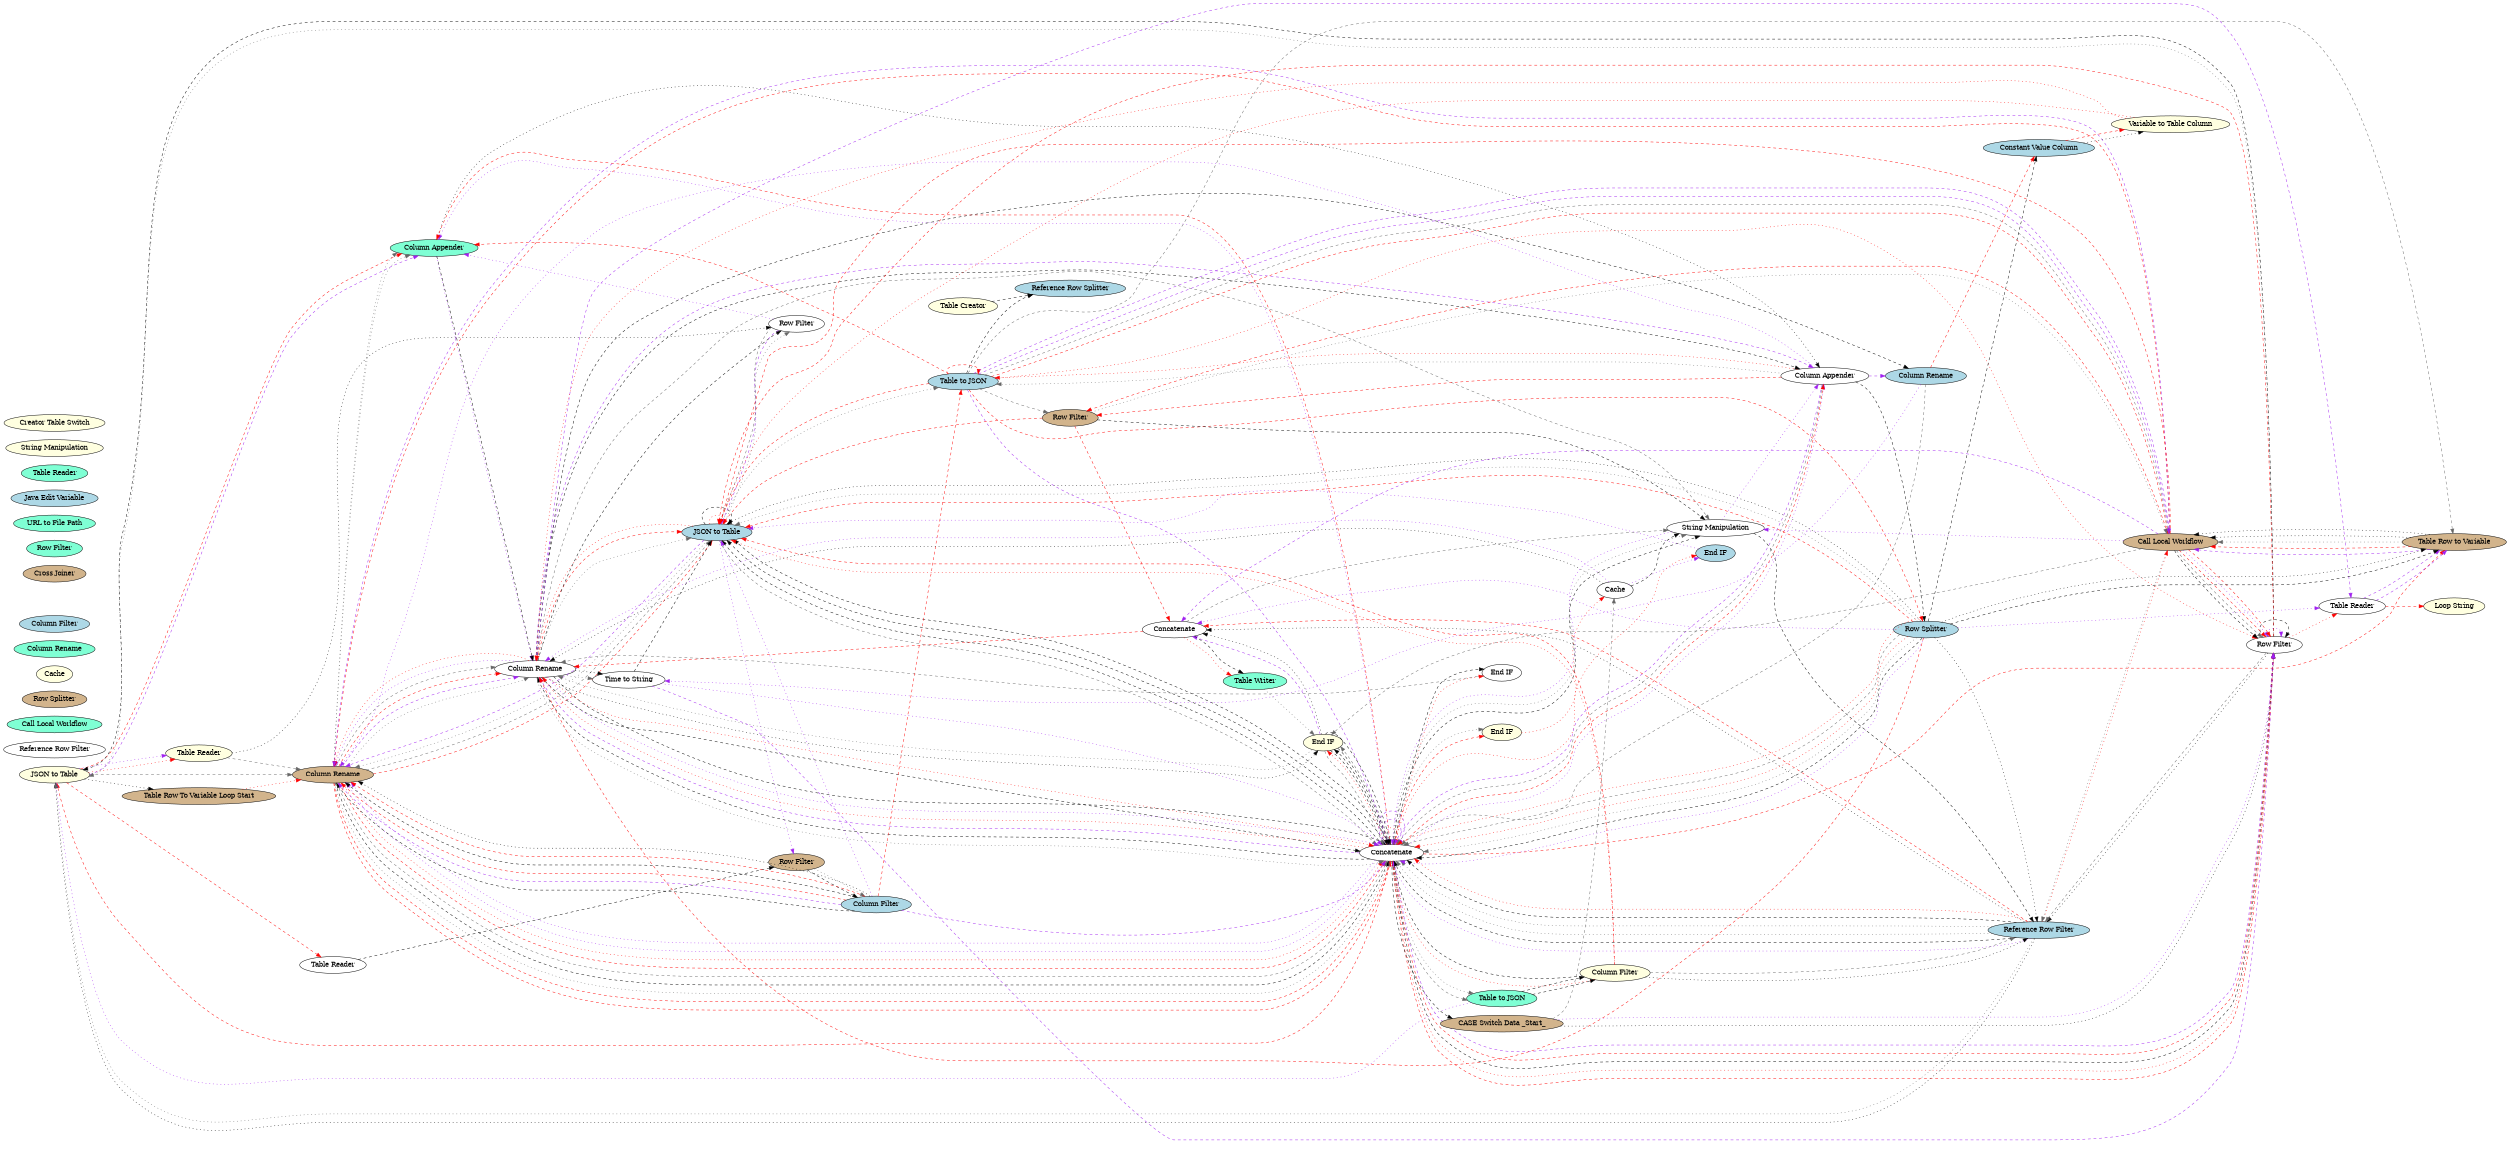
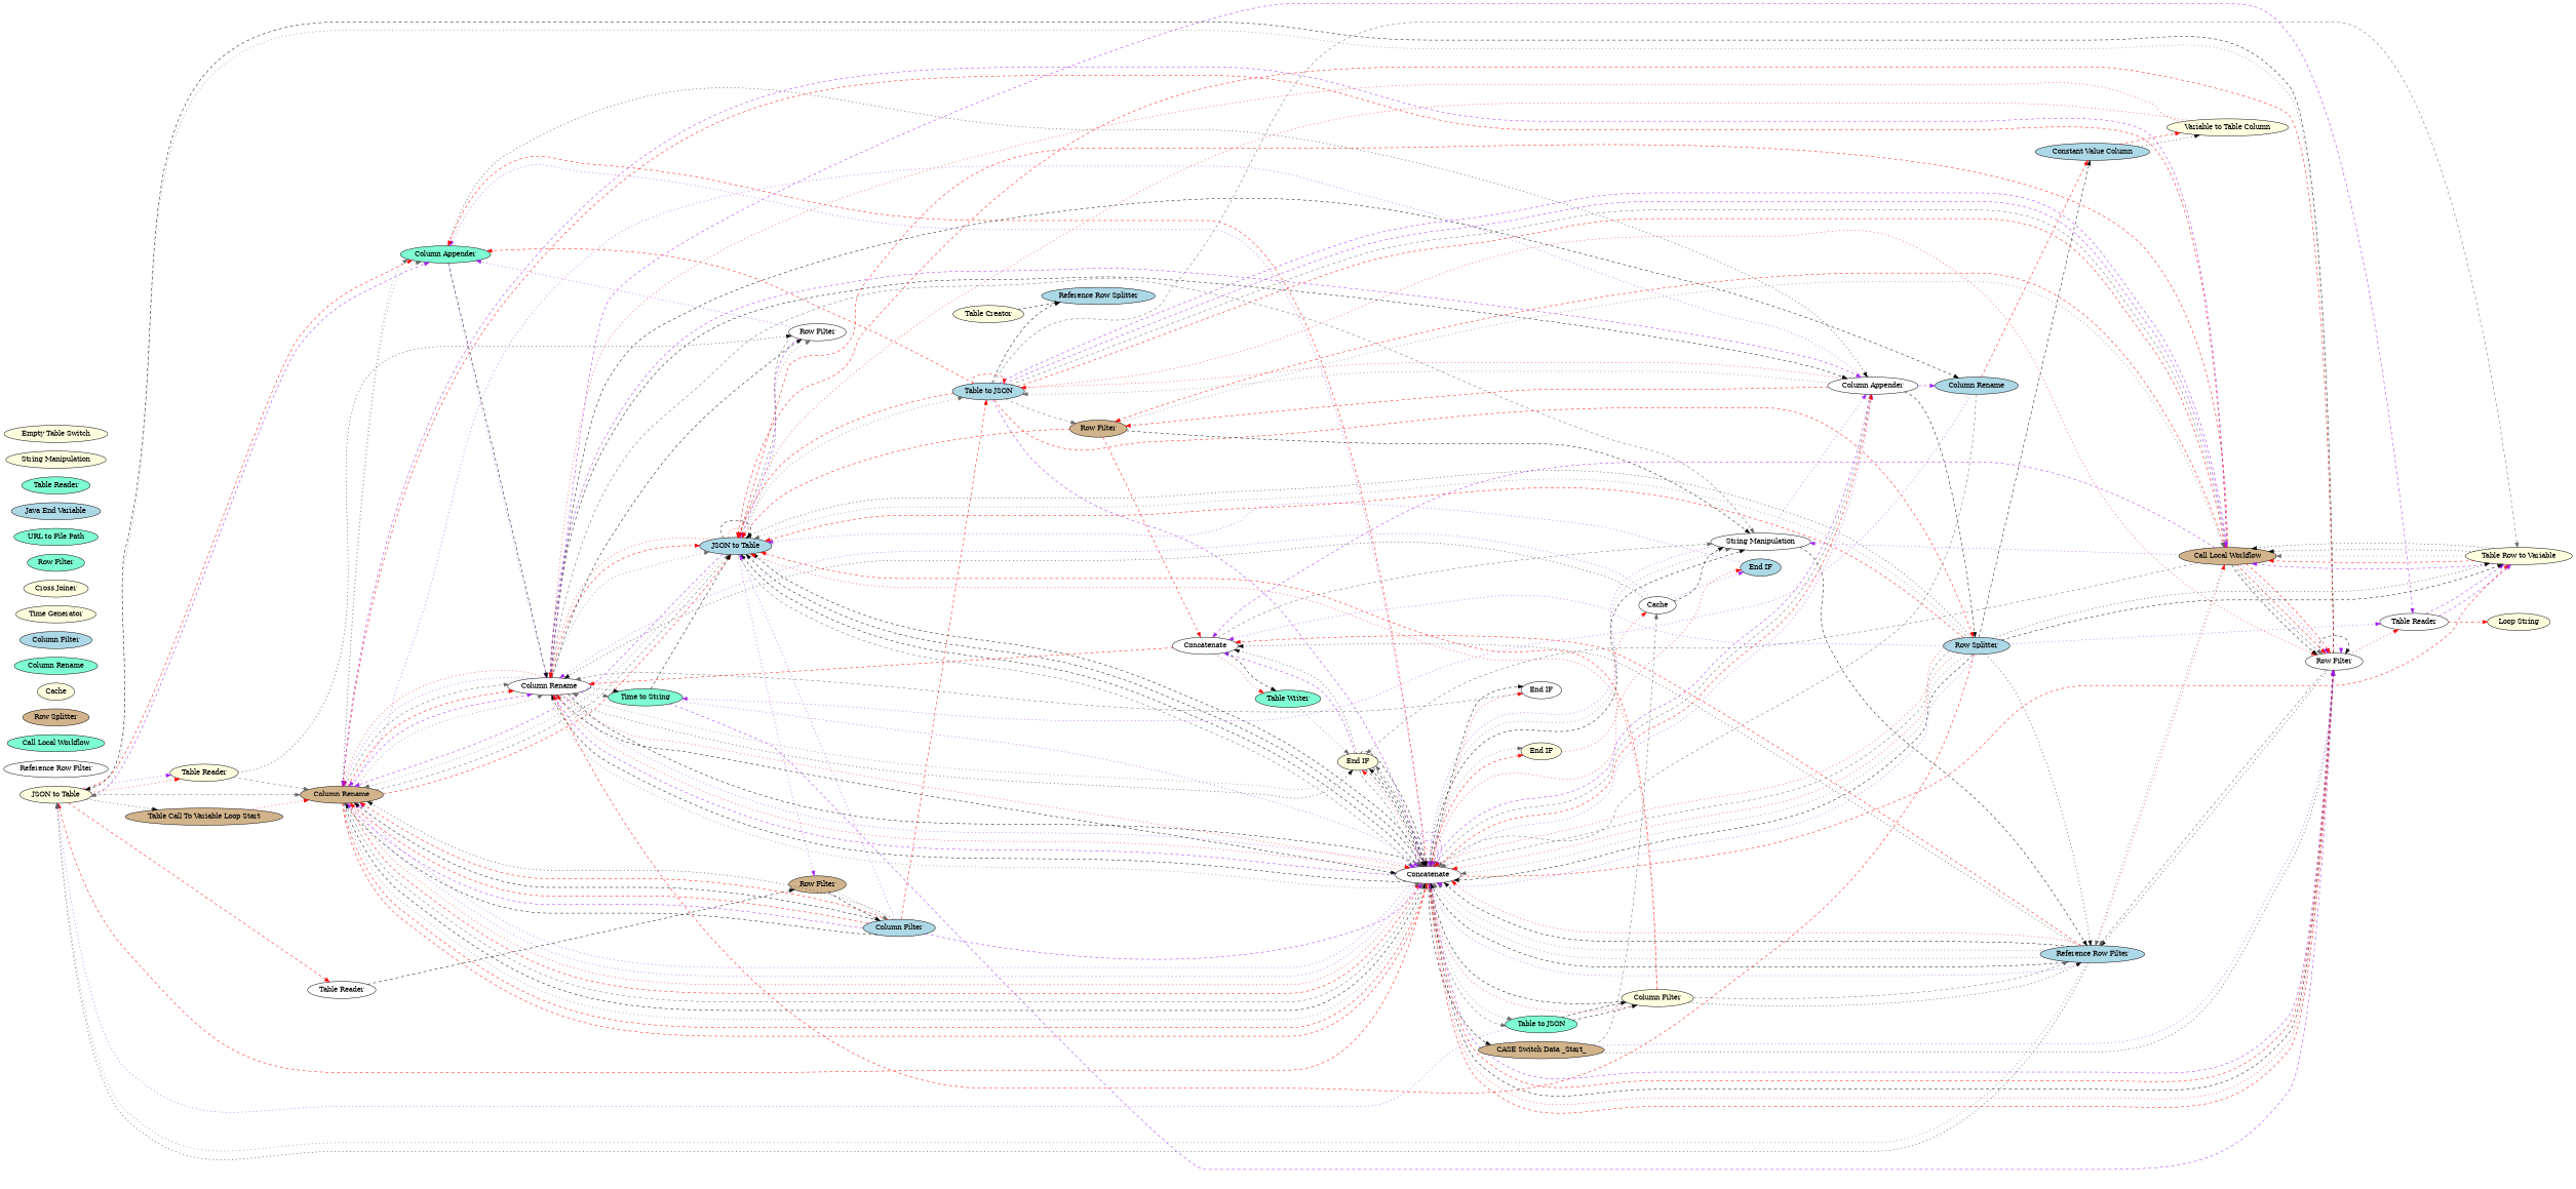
  digraph {
    rankdir=LR
    node [fillcolor=lightyellow style=filled]
    edge [color=red style=dashed]
    n1 [label="JSON to Table"]
    n2 [fillcolor=tan label="Column Rename"]
-   n3 [fillcolor=tan label="Table Row To Variable Loop Start"]
+   n3 [fillcolor=tan label="Table Call To Variable Loop Start"]
    n4 [label="Table Reader"]
    n5 [fillcolor=aquamarine label="Column Appender"]
    n6 [fillcolor=white label="Table Reader"]
    n7 [fillcolor=lightblue label="JSON to Table"]
    n8 [fillcolor=white label=Concatenate]
    n9 [fillcolor=white label="Column Rename"]
    n10 [fillcolor=white label="Row Filter"]
    n11 [fillcolor=white label="Column Appender"]
    n12 [fillcolor=tan label="Row Filter"]
    n13 [fillcolor=aquamarine label="Table to JSON"]
    n14 [label="Column Filter"]
    n15 [fillcolor=lightblue label="Reference Row Filter"]
    n16 [fillcolor=lightblue label="Table to JSON"]
-   n17 [fillcolor=tan label="Table Row to Variable"]
+   n17 [label="Table Row to Variable"]
    n18 [fillcolor=white label="Row Filter"]
    n19 [label="End IF"]
    n20 [fillcolor=tan label="CASE Switch Data _Start_"]
    n21 [fillcolor=white label="String Manipulation"]
    n22 [fillcolor=lightblue label="End IF"]
    n23 [fillcolor=white label="End IF"]
    n24 [label="End IF"]
    n25 [fillcolor=lightblue label="Column Rename"]
    n26 [fillcolor=white label="Table Reader"]
-   n27 [fillcolor=white label="Time to String"]
+   n27 [fillcolor=aquamarine label="Time to String"]
    n28 [fillcolor=white label="Reference Row Filter"]
    n29 [fillcolor=lightblue label="Reference Row Splitter"]
    n30 [fillcolor=tan label="Call Local Workflow"]
    n31 [fillcolor=lightblue label="Row Splitter"]
    n32 [fillcolor=tan label="Row Filter"]
    n33 [fillcolor=white label=Concatenate]
    n34 [fillcolor=lightblue label="Constant Value Column"]
    n35 [label="Table Creator"]
    n36 [label="Loop String"]
    n37 [fillcolor=aquamarine label="Call Local Workflow"]
    n38 [fillcolor=lightblue label="Column Filter"]
    n39 [fillcolor=white label=Cache]
    n40 [fillcolor=aquamarine label="Table Writer"]
    n41 [label="Variable to Table Column"]
    n42 [fillcolor=tan label="Row Splitter"]
    n43 [label=Cache]
    n44 [fillcolor=aquamarine label="Column Rename"]
    n45 [fillcolor=lightblue label="Column Filter"]
-   n47 [fillcolor=tan label="Cross Joiner"]
+   n46 [label="Time Generator"]
+   n47 [label="Cross Joiner"]
    n48 [fillcolor=aquamarine label="Row Filter"]
    n49 [fillcolor=aquamarine label="URL to File Path"]
-   n50 [fillcolor=lightblue label="Java Edit Variable"]
+   n50 [fillcolor=lightblue label="Java End Variable"]
    n51 [fillcolor=aquamarine label="Table Reader"]
    n52 [label="String Manipulation"]
-   n53 [label="Creator Table Switch"]
+   n53 [label="Empty Table Switch"]
    n1 -> n2 [color=gray40]
    n1 -> n3 [color=black style=dotted]
    n1 -> n4 [style=dotted]
    n1 -> n4 [color=purple style=dotted]
    n1 -> n5 [color=purple]
    n1 -> n5
    n1 -> n6
    n2 -> n5 [color=gray40 style=dotted]
    n2 -> n5 [color=gray40 style=dotted]
    n2 -> n7
    n2 -> n7 [color=gray40]
    n2 -> n8
    n2 -> n8
    n2 -> n8 [color=gray40 style=dotted]
    n2 -> n8 [color=black]
    n2 -> n8 [color=gray40]
    n2 -> n8
    n2 -> n8 [style=dotted]
    n2 -> n9 [color=gray40 style=dotted]
    n2 -> n9 [color=purple]
    n2 -> n9
    n2 -> n9 [color=gray40]
    n3 -> n2 [style=dotted]
    n4 -> n2 [color=gray40]
    n4 -> n10 [color=black style=dotted]
    n5 -> n9 [color=purple style=dotted]
    n5 -> n9 [color=black]
    n5 -> n11 [color=black style=dotted]
    n6 -> n12 [color=black]
    n7 -> n2 [color=gray40 style=dotted]
    n7 -> n2 [color=purple]
    n7 -> n7 [style=dotted]
    n7 -> n7 [color=black]
    n7 -> n8 [color=gray40]
    n7 -> n9 [style=dotted]
    n7 -> n10 [color=gray40 style=dotted]
    n7 -> n12 [color=purple style=dotted]
    n7 -> n16 [color=gray40 style=dotted]
    n8 -> n1
    n8 -> n2 [color=purple style=dotted]
    n8 -> n2 [color=purple style=dotted]
    n8 -> n5 [color=purple style=dotted]
    n8 -> n5
    n8 -> n7 [color=black]
    n8 -> n7 [color=black]
    n8 -> n7 [color=black]
    n8 -> n8 [color=black style=dotted]
    n8 -> n8 [style=dotted]
    n8 -> n8 [color=purple]
    n8 -> n8 [color=purple]
    n8 -> n9 [color=black]
    n8 -> n9 [color=purple]
    n8 -> n9 [style=dotted]
    n8 -> n11 [color=purple style=dotted]
    n8 -> n11
    n8 -> n13 [color=gray40]
    n8 -> n13 [color=gray40 style=dotted]
    n8 -> n17
    n8 -> n18
    n8 -> n18 [style=dotted]
    n8 -> n18 [color=black]
    n8 -> n18
    n8 -> n18 [color=purple]
    n8 -> n19 [style=dotted]
    n8 -> n19 [color=black]
    n8 -> n19 [color=gray40]
    n8 -> n20 [color=black]
    n8 -> n21 [color=black]
    n8 -> n21 [color=gray40 style=dotted]
    n8 -> n22 [style=dotted]
    n8 -> n23 [style=dotted]
    n8 -> n23 [color=black]
    n8 -> n24
    n8 -> n24 [color=gray40 style=dotted]
    n9 -> n2 [color=purple style=dotted]
    n9 -> n2 [style=dotted]
    n9 -> n7 [color=gray40 style=dotted]
    n9 -> n7
    n9 -> n8 [color=black]
    n9 -> n8 [style=dotted]
    n9 -> n8 [color=gray40 style=dotted]
    n9 -> n8 [color=purple style=dotted]
    n9 -> n8 [color=black]
    n9 -> n10 [color=black]
    n9 -> n11 [color=black]
    n9 -> n11 [color=purple]
    n9 -> n19 [color=black style=dotted]
    n9 -> n21 [color=gray40]
    n9 -> n25 [color=black]
    n9 -> n26 [color=purple]
    n9 -> n27 [color=gray40 style=dotted]
    n9 -> n27 [color=black style=dotted]
    n10 -> n5 [color=purple style=dotted]
    n10 -> n7 [color=purple]
    n10 -> n7 [color=gray40]
    n11 -> n2 [color=purple style=dotted]
    n11 -> n8 [color=gray40]
    n11 -> n8 [color=purple]
    n11 -> n16 [color=gray40 style=dotted]
    n11 -> n16 [style=dotted]
    n11 -> n25 [color=purple]
    n11 -> n31 [color=black]
    n11 -> n32
    n12 -> n38 [color=black]
    n12 -> n38 [color=gray40 style=dotted]
    n13 -> n1 [color=purple style=dotted]
    n13 -> n14 [color=black]
    n13 -> n14 [color=black]
    n14 -> n7 [style=dotted]
    n14 -> n7
    n14 -> n8 [style=dotted]
    n14 -> n8 [color=black]
    n14 -> n15 [color=black style=dotted]
    n14 -> n15 [color=gray40]
    n15 -> n1 [color=black style=dotted]
    n15 -> n1 [color=gray40 style=dotted]
    n15 -> n8 [color=purple style=dotted]
    n15 -> n8 [color=black]
    n15 -> n8 [color=gray40 style=dotted]
    n15 -> n8 [color=gray40 style=dotted]
    n15 -> n8 [color=black]
    n15 -> n8 [style=dotted]
    n15 -> n30 [style=dotted]
    n15 -> n33 [color=black style=dotted]
    n15 -> n33
    n16 -> n5
    n16 -> n7
    n16 -> n8 [color=purple]
    n16 -> n16
    n16 -> n17 [color=gray40]
    n16 -> n18 [style=dotted]
    n16 -> n29 [color=black]
    n16 -> n30
    n16 -> n30 [color=gray40]
    n16 -> n30 [color=purple]
    n16 -> n30 [color=purple]
    n16 -> n31
    n16 -> n32 [color=gray40]
    n17 -> n30 [color=purple]
    n17 -> n30
    n17 -> n30 [color=gray40 style=dotted]
    n17 -> n30 [color=black style=dotted]
    n17 -> n30 [color=black style=dotted]
    n18 -> n1 [color=gray40 style=dotted]
    n18 -> n1 [color=black]
    n18 -> n7
    n18 -> n15 [color=black style=dotted]
    n18 -> n15 [color=gray40]
    n18 -> n18 [color=purple style=dotted]
    n18 -> n18 [color=black]
    n18 -> n26 [style=dotted]
    n19 -> n8 [color=black]
    n19 -> n8 [color=black]
    n19 -> n8 [color=gray40]
    n19 -> n8 [color=black]
    n19 -> n9 [color=gray40 style=dotted]
    n19 -> n33 [color=purple]
    n19 -> n33 [color=black style=dotted]
    n20 -> n18 [color=black style=dotted]
    n20 -> n18 [color=purple style=dotted]
    n20 -> n39 [color=gray40]
    n21 -> n8 [color=purple style=dotted]
    n21 -> n11 [color=purple style=dotted]
    n21 -> n15 [color=black]
    n22 -> n7 [color=purple style=dotted]
    n23 -> n9 [color=gray40]
    n24 -> n39 [style=dotted]
    n25 -> n8 [color=gray40]
    n25 -> n27 [color=purple style=dotted]
    n25 -> n34
    n26 -> n17 [color=purple]
    n26 -> n17 [color=purple]
    n26 -> n36
    n27 -> n7 [color=black]
    n27 -> n8 [color=purple style=dotted]
    n27 -> n18 [color=purple]
    n30 -> n2
    n30 -> n2 [color=purple]
    n30 -> n7
    n30 -> n15 [color=gray40 style=dotted]
    n30 -> n18 [color=black]
    n30 -> n18 [color=gray40]
    n30 -> n18
    n30 -> n18 [color=purple style=dotted]
    n30 -> n18
    n30 -> n19 [color=gray40]
    n30 -> n21 [color=purple style=dotted]
    n30 -> n32
    n30 -> n33 [color=purple]
    n31 -> n7
    n31 -> n7 [color=gray40 style=dotted]
    n31 -> n7 [color=black style=dotted]
    n31 -> n8 [color=purple style=dotted]
    n31 -> n8 [color=black]
    n31 -> n8 [color=gray40 style=dotted]
    n31 -> n8 [style=dotted]
    n31 -> n8 [color=gray40]
    n31 -> n8 [style=dotted]
    n31 -> n9
    n31 -> n15 [color=black style=dotted]
    n31 -> n17 [color=black]
    n31 -> n17 [color=black style=dotted]
    n31 -> n26 [color=purple style=dotted]
    n31 -> n33 [color=purple style=dotted]
    n31 -> n34 [color=black]
    n32 -> n7
    n32 -> n21 [color=black]
    n32 -> n30 [color=gray40 style=dotted]
    n32 -> n33
    n33 -> n9
    n33 -> n21 [color=gray40]
    n33 -> n40 [style=dotted]
    n33 -> n40 [color=black]
    n34 -> n41 [color=black style=dotted]
    n34 -> n41
    n35 -> n29 [color=black]
    n38 -> n2 [color=black]
    n38 -> n2 [color=purple]
    n38 -> n2
    n38 -> n2 [color=black]
    n38 -> n2
    n38 -> n2 [color=black style=dotted]
    n38 -> n7 [color=purple style=dotted]
    n38 -> n8 [color=purple]
    n38 -> n16
    n39 -> n9 [color=black style=dotted]
    n39 -> n9 [color=purple style=dotted]
    n39 -> n21 [color=black]
    n39 -> n22 [color=purple style=dotted]
    n40 -> n19 [color=gray40 style=dotted]
    n41 -> n7 [style=dotted]
    n41 -> n9 [style=dotted]
  }
